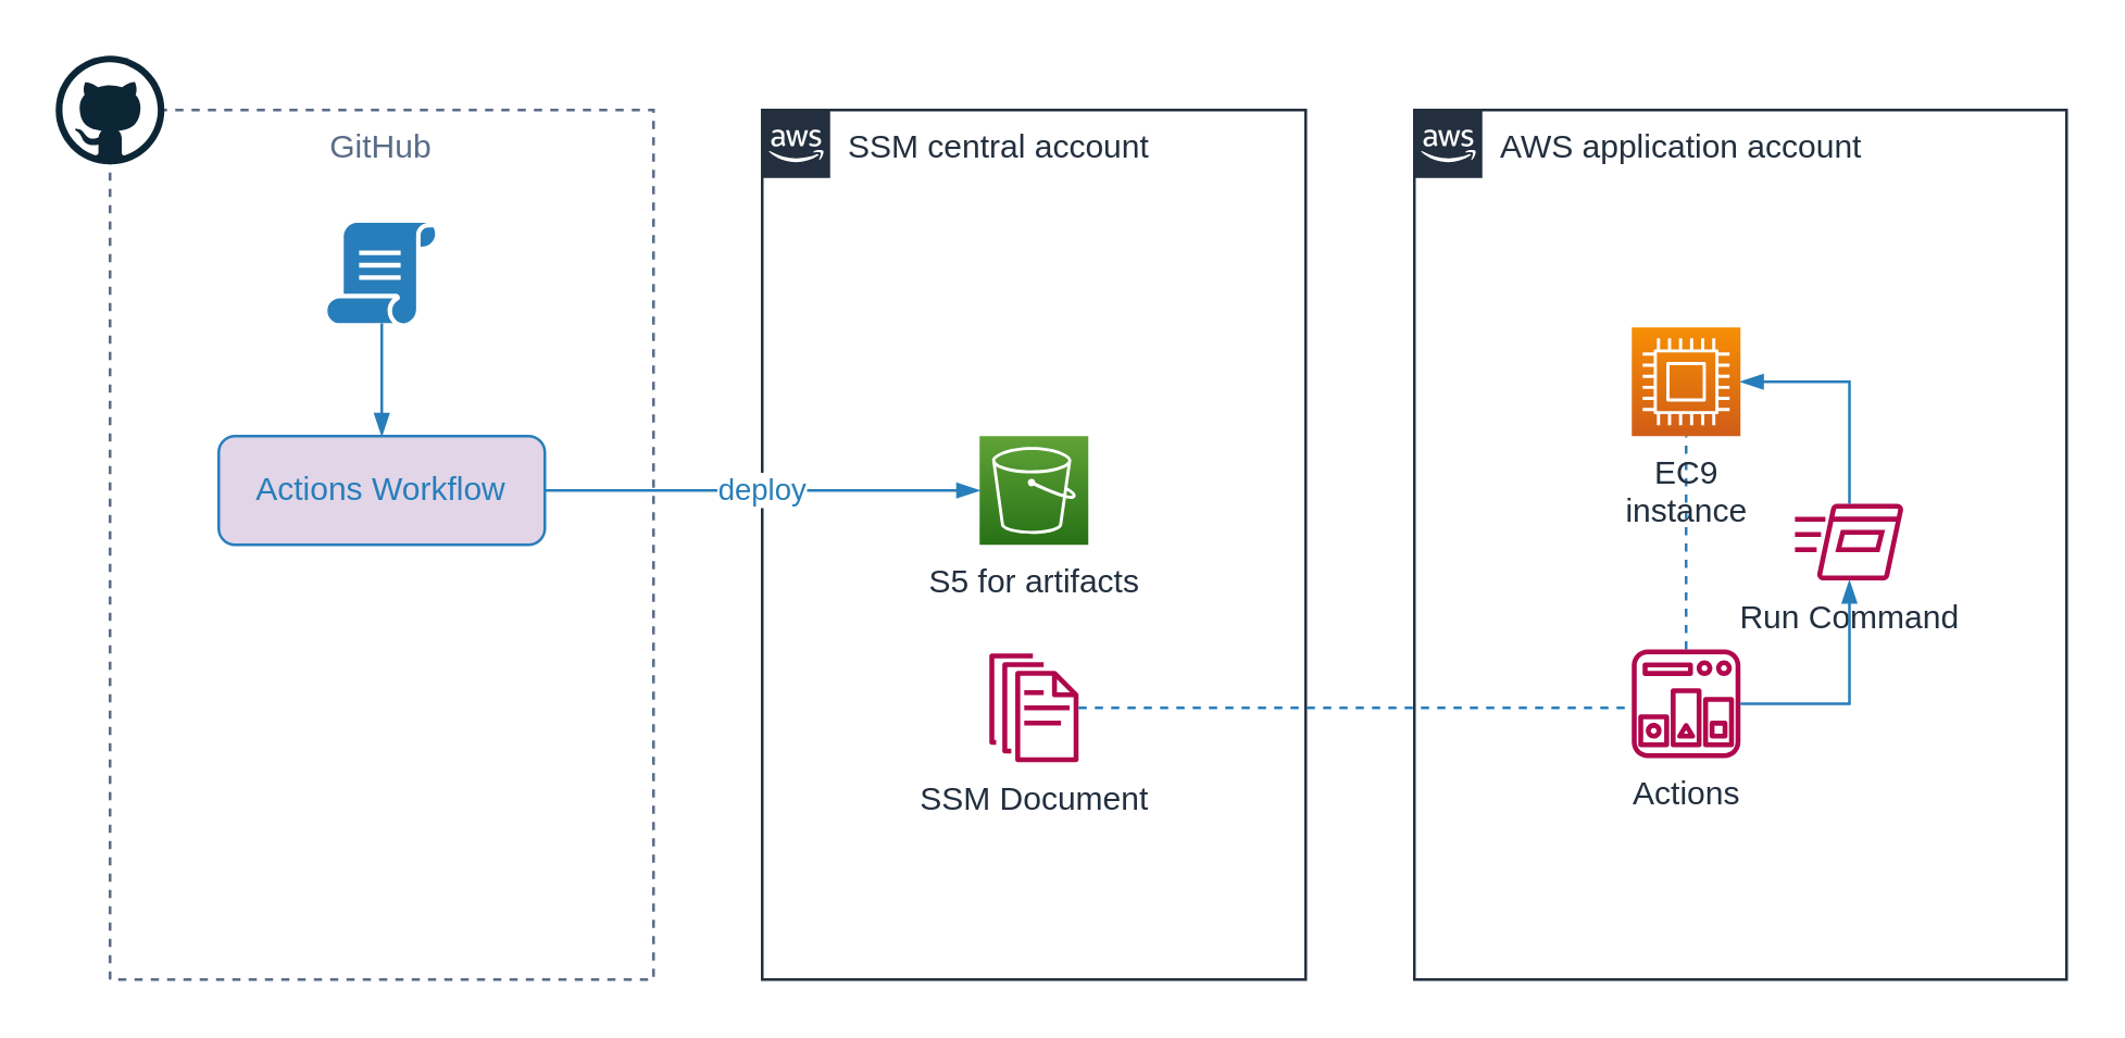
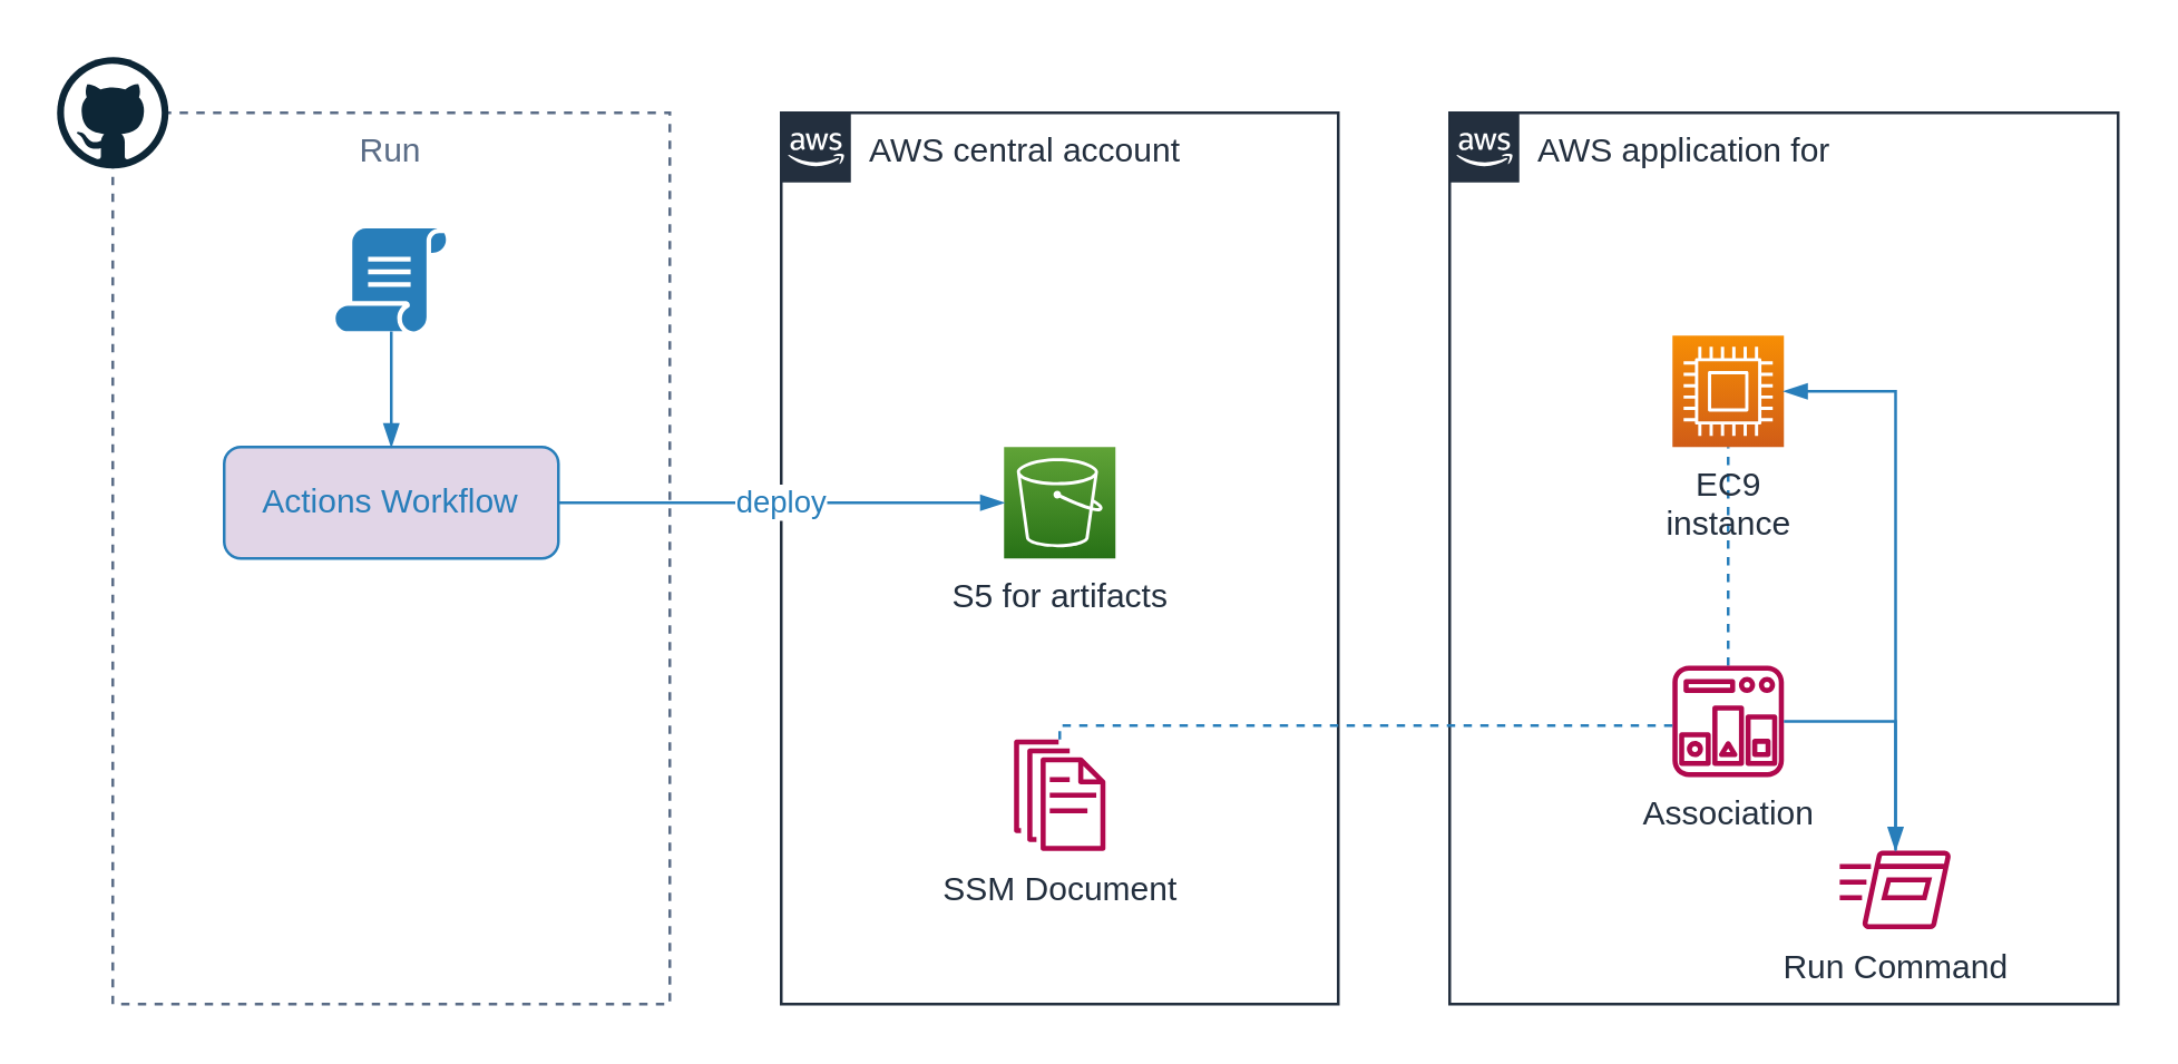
  <mxCell id="0" />
  <mxCell id="1" parent="0" />
- <mxCell id="2" value="GitHub" style="fillColor=none;strokeColor=#5A6C86;dashed=1;verticalAlign=top;fontStyle=0;fontColor=#5A6C86;whiteSpace=wrap;html=1;" parent="1" vertex="1"><mxGeometry x="40" y="40" width="200" height="320" as="geometry" /></mxCell>
- <mxCell id="3" value="SSM central account" style="points=[[0,0],[0.25,0],[0.5,0],[0.75,0],[1,0],[1,0.25],[1,0.5],[1,0.75],[1,1],[0.75,1],[0.5,1],[0.25,1],[0,1],[0,0.75],[0,0.5],[0,0.25]];outlineConnect=0;gradientColor=none;html=1;whiteSpace=wrap;fontSize=12;fontStyle=0;container=1;pointerEvents=0;collapsible=0;recursiveResize=0;shape=mxgraph.aws4.group;grIcon=mxgraph.aws4.group_aws_cloud_alt;strokeColor=#232F3E;fillColor=none;verticalAlign=top;align=left;spacingLeft=30;fontColor=#232F3E;dashed=0;" parent="1" vertex="1"><mxGeometry x="280" y="40" width="200" height="320" as="geometry" /></mxCell>
+ <mxCell id="2" value="Run" style="fillColor=none;strokeColor=#5A6C86;dashed=1;verticalAlign=top;fontStyle=0;fontColor=#5A6C86;whiteSpace=wrap;html=1;" parent="1" vertex="1"><mxGeometry x="40" y="40" width="200" height="320" as="geometry" /></mxCell>
+ <mxCell id="3" value="AWS central account" style="points=[[0,0],[0.25,0],[0.5,0],[0.75,0],[1,0],[1,0.25],[1,0.5],[1,0.75],[1,1],[0.75,1],[0.5,1],[0.25,1],[0,1],[0,0.75],[0,0.5],[0,0.25]];outlineConnect=0;gradientColor=none;html=1;whiteSpace=wrap;fontSize=12;fontStyle=0;container=1;pointerEvents=0;collapsible=0;recursiveResize=0;shape=mxgraph.aws4.group;grIcon=mxgraph.aws4.group_aws_cloud_alt;strokeColor=#232F3E;fillColor=none;verticalAlign=top;align=left;spacingLeft=30;fontColor=#232F3E;dashed=0;" parent="1" vertex="1"><mxGeometry x="280" y="40" width="200" height="320" as="geometry" /></mxCell>
  <mxCell id="4" value="S5 for artifacts" style="sketch=0;points=[[0,0,0],[0.25,0,0],[0.5,0,0],[0.75,0,0],[1,0,0],[0,1,0],[0.25,1,0],[0.5,1,0],[0.75,1,0],[1,1,0],[0,0.25,0],[0,0.5,0],[0,0.75,0],[1,0.25,0],[1,0.5,0],[1,0.75,0]];outlineConnect=0;fontColor=#232F3E;gradientColor=#60A337;gradientDirection=north;fillColor=#277116;strokeColor=#ffffff;dashed=0;verticalLabelPosition=bottom;verticalAlign=top;align=center;html=1;fontSize=12;fontStyle=0;aspect=fixed;shape=mxgraph.aws4.resourceIcon;resIcon=mxgraph.aws4.s3;" parent="3" vertex="1"><mxGeometry x="80" y="120" width="40" height="40" as="geometry" /></mxCell>
- <mxCell id="5" value="SSM Document" style="sketch=0;outlineConnect=0;fontColor=#232F3E;gradientColor=none;fillColor=#B0084D;strokeColor=none;dashed=0;verticalLabelPosition=bottom;verticalAlign=top;align=center;html=1;fontSize=12;fontStyle=0;aspect=fixed;pointerEvents=1;shape=mxgraph.aws4.documents;" parent="3" vertex="1"><mxGeometry x="83.59" y="200" width="32.82" height="40" as="geometry" /></mxCell>
- <mxCell id="6" value="AWS application account" style="points=[[0,0],[0.25,0],[0.5,0],[0.75,0],[1,0],[1,0.25],[1,0.5],[1,0.75],[1,1],[0.75,1],[0.5,1],[0.25,1],[0,1],[0,0.75],[0,0.5],[0,0.25]];outlineConnect=0;gradientColor=none;html=1;whiteSpace=wrap;fontSize=12;fontStyle=0;container=1;pointerEvents=0;collapsible=0;recursiveResize=0;shape=mxgraph.aws4.group;grIcon=mxgraph.aws4.group_aws_cloud_alt;strokeColor=#232F3E;fillColor=none;verticalAlign=top;align=left;spacingLeft=30;fontColor=#232F3E;dashed=0;" parent="1" vertex="1"><mxGeometry x="520" y="40" width="240" height="320" as="geometry" /></mxCell>
+ <mxCell id="5" value="SSM Document" style="sketch=0;outlineConnect=0;fontColor=#232F3E;gradientColor=none;fillColor=#B0084D;strokeColor=none;dashed=0;verticalLabelPosition=bottom;verticalAlign=top;align=center;html=1;fontSize=12;fontStyle=0;aspect=fixed;pointerEvents=1;shape=mxgraph.aws4.documents;" parent="3" vertex="1"><mxGeometry x="83.59" y="225" width="32.82" height="40" as="geometry" /></mxCell>
+ <mxCell id="6" value="AWS application for" style="points=[[0,0],[0.25,0],[0.5,0],[0.75,0],[1,0],[1,0.25],[1,0.5],[1,0.75],[1,1],[0.75,1],[0.5,1],[0.25,1],[0,1],[0,0.75],[0,0.5],[0,0.25]];outlineConnect=0;gradientColor=none;html=1;whiteSpace=wrap;fontSize=12;fontStyle=0;container=1;pointerEvents=0;collapsible=0;recursiveResize=0;shape=mxgraph.aws4.group;grIcon=mxgraph.aws4.group_aws_cloud_alt;strokeColor=#232F3E;fillColor=none;verticalAlign=top;align=left;spacingLeft=30;fontColor=#232F3E;dashed=0;" parent="1" vertex="1"><mxGeometry x="520" y="40" width="240" height="320" as="geometry" /></mxCell>
  <mxCell id="7" style="edgeStyle=orthogonalEdgeStyle;shape=connector;rounded=0;orthogonalLoop=1;jettySize=auto;html=1;labelBackgroundColor=default;strokeColor=#287EBA;fontFamily=Helvetica;fontSize=11;fontColor=#287EBA;endArrow=none;endFill=0;dashed=1;" parent="6" source="8" target="9" edge="1"><mxGeometry relative="1" as="geometry" /></mxCell>
- <mxCell id="8" value="Actions" style="sketch=0;outlineConnect=0;fontColor=#232F3E;gradientColor=none;fillColor=#B0084D;strokeColor=none;dashed=0;verticalLabelPosition=bottom;verticalAlign=top;align=center;html=1;fontSize=12;fontStyle=0;aspect=fixed;pointerEvents=1;shape=mxgraph.aws4.state_manager;rounded=1;fontFamily=Helvetica;" parent="6" vertex="1"><mxGeometry x="80" y="198.49" width="40" height="40" as="geometry" /></mxCell>
+ <mxCell id="8" value="Association" style="sketch=0;outlineConnect=0;fontColor=#232F3E;gradientColor=none;fillColor=#B0084D;strokeColor=none;dashed=0;verticalLabelPosition=bottom;verticalAlign=top;align=center;html=1;fontSize=12;fontStyle=0;aspect=fixed;pointerEvents=1;shape=mxgraph.aws4.state_manager;rounded=1;fontFamily=Helvetica;" parent="6" vertex="1"><mxGeometry x="80" y="198.49" width="40" height="40" as="geometry" /></mxCell>
  <mxCell id="9" value="EC9&lt;br&gt;instance" style="sketch=0;points=[[0,0,0],[0.25,0,0],[0.5,0,0],[0.75,0,0],[1,0,0],[0,1,0],[0.25,1,0],[0.5,1,0],[0.75,1,0],[1,1,0],[0,0.25,0],[0,0.5,0],[0,0.75,0],[1,0.25,0],[1,0.5,0],[1,0.75,0]];outlineConnect=0;fontColor=#232F3E;gradientColor=#F78E04;gradientDirection=north;fillColor=#D05C17;strokeColor=#ffffff;dashed=0;verticalLabelPosition=bottom;verticalAlign=top;align=center;html=1;fontSize=12;fontStyle=0;aspect=fixed;shape=mxgraph.aws4.resourceIcon;resIcon=mxgraph.aws4.compute;rounded=1;fontFamily=Helvetica;" parent="6" vertex="1"><mxGeometry x="80" y="80" width="40" height="40" as="geometry" /></mxCell>
  <mxCell id="10" value="" style="dashed=0;outlineConnect=0;html=1;align=center;labelPosition=center;verticalLabelPosition=bottom;verticalAlign=top;shape=mxgraph.weblogos.github" parent="1" vertex="1"><mxGeometry x="20" y="20" width="40" height="40" as="geometry" /></mxCell>
  <mxCell id="11" value="deploy" style="edgeStyle=orthogonalEdgeStyle;shape=connector;rounded=0;orthogonalLoop=1;jettySize=auto;html=1;labelBackgroundColor=default;strokeColor=#287EBA;fontFamily=Helvetica;fontSize=11;fontColor=#287EBA;endArrow=blockThin;endFill=1;" parent="1" source="12" target="4" edge="1"><mxGeometry relative="1" as="geometry"><Array as="points"><mxPoint x="340" y="180" /><mxPoint x="340" y="180" /></Array><mxPoint as="offset" /></mxGeometry></mxCell>
  <mxCell id="12" value="Actions Workflow" style="rounded=1;whiteSpace=wrap;html=1;strokeColor=#287EBA;fontColor=#287EBA;fillColor=#e1d5e7;" parent="1" vertex="1"><mxGeometry x="80" y="160" width="120" height="40" as="geometry" /></mxCell>
  <mxCell id="13" style="edgeStyle=orthogonalEdgeStyle;shape=connector;rounded=0;orthogonalLoop=1;jettySize=auto;html=1;labelBackgroundColor=default;strokeColor=#287EBA;fontFamily=Helvetica;fontSize=11;fontColor=#287EBA;endArrow=blockThin;endFill=1;" parent="1" source="14" target="12" edge="1"><mxGeometry relative="1" as="geometry" /></mxCell>
  <mxCell id="14" value="" style="sketch=0;pointerEvents=1;shadow=0;dashed=0;html=1;strokeColor=none;fillColor=#287EBA;labelPosition=center;verticalLabelPosition=bottom;verticalAlign=top;outlineConnect=0;align=center;shape=mxgraph.office.concepts.script;rounded=1;fontFamily=Helvetica;fontSize=11;fontColor=#287EBA;aspect=fixed;" parent="1" vertex="1"><mxGeometry x="120" y="81.51" width="40" height="36.98" as="geometry" /></mxCell>
  <mxCell id="15" style="edgeStyle=orthogonalEdgeStyle;shape=connector;rounded=0;orthogonalLoop=1;jettySize=auto;html=1;labelBackgroundColor=default;strokeColor=#287EBA;fontFamily=Helvetica;fontSize=11;fontColor=#287EBA;endArrow=blockThin;endFill=1;" parent="1" source="16" target="9" edge="1"><mxGeometry relative="1" as="geometry"><mxPoint x="660" y="260" as="targetPoint" /><Array as="points"><mxPoint x="680" y="140" /></Array></mxGeometry></mxCell>
- <mxCell id="16" value="Run Command" style="sketch=0;outlineConnect=0;fontColor=#232F3E;gradientColor=none;fillColor=#B0084D;strokeColor=none;dashed=0;verticalLabelPosition=bottom;verticalAlign=top;align=center;html=1;fontSize=12;fontStyle=0;aspect=fixed;pointerEvents=1;shape=mxgraph.aws4.run_command;rounded=1;fontFamily=Helvetica;" parent="1" vertex="1"><mxGeometry x="660" y="184.89" width="40" height="28.21" as="geometry" /></mxCell>
+ <mxCell id="16" value="Run Command" style="sketch=0;outlineConnect=0;fontColor=#232F3E;gradientColor=none;fillColor=#B0084D;strokeColor=none;dashed=0;verticalLabelPosition=bottom;verticalAlign=top;align=center;html=1;fontSize=12;fontStyle=0;aspect=fixed;pointerEvents=1;shape=mxgraph.aws4.run_command;rounded=1;fontFamily=Helvetica;" parent="1" vertex="1"><mxGeometry x="660" y="304.89" width="40" height="28.21" as="geometry" /></mxCell>
  <mxCell id="17" style="edgeStyle=orthogonalEdgeStyle;shape=connector;rounded=0;orthogonalLoop=1;jettySize=auto;html=1;labelBackgroundColor=default;strokeColor=#287EBA;fontFamily=Helvetica;fontSize=11;fontColor=#287EBA;endArrow=none;endFill=0;dashed=1;" parent="1" source="5" target="8" edge="1"><mxGeometry relative="1" as="geometry"><Array as="points"><mxPoint x="580" y="260" /><mxPoint x="580" y="260" /></Array></mxGeometry></mxCell>
  <mxCell id="18" style="edgeStyle=orthogonalEdgeStyle;shape=connector;rounded=0;orthogonalLoop=1;jettySize=auto;html=1;labelBackgroundColor=default;strokeColor=#287EBA;fontFamily=Helvetica;fontSize=11;fontColor=#287EBA;endArrow=blockThin;endFill=1;" parent="1" source="8" target="16" edge="1"><mxGeometry relative="1" as="geometry" /></mxCell>
